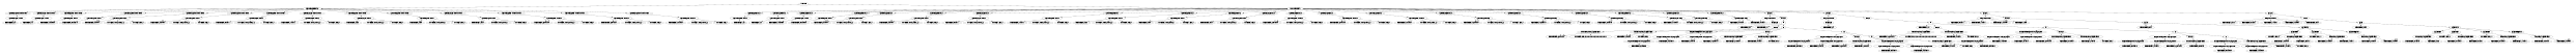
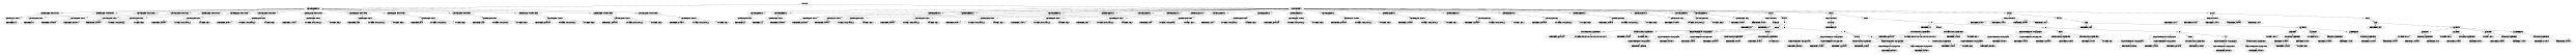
  digraph {
    ranksep=.25
    n1 [label=MODULE]
    n2 [label=VAR_DECLARE_LIST]
    n3 [label=MODULE_ITEMS]
    n4 [label="VAR_DECLARE  INPUT PORT"]
    n5 [label="VAR_DECLARE  INPUT PORT"]
    n6 [label="VAR_DECLARE  INPUT PORT"]
    n7 [label="VAR_DECLARE  INPUT PORT"]
    n8 [label="VAR_DECLARE  INPUT PORT"]
    n9 [label="VAR_DECLARE  INPUT PORT"]
    n10 [label="VAR_DECLARE  INPUT PORT"]
    n11 [label="VAR_DECLARE  INPUT PORT"]
    n12 [label="VAR_DECLARE  INPUT PORT"]
    n13 [label="VAR_DECLARE  INPUT PORT"]
    n14 [label="VAR_DECLARE  INPUT PORT"]
    n15 [label="VAR_DECLARE  OUTPUT PORT"]
    n16 [label="VAR_DECLARE  OUTPUT PORT"]
    n17 [label="VAR_DECLARE  OUTPUT PORT"]
    n18 [label=VAR_DECLARE_LIST]
    n19 [label=VAR_DECLARE_LIST]
    n20 [label=VAR_DECLARE_LIST]
    n21 [label=VAR_DECLARE_LIST]
    n22 [label=VAR_DECLARE_LIST]
    n23 [label=VAR_DECLARE_LIST]
    n24 [label=VAR_DECLARE_LIST]
    n25 [label=VAR_DECLARE_LIST]
    n26 [label=VAR_DECLARE_LIST]
    n27 [label=VAR_DECLARE_LIST]
    n28 [label=VAR_DECLARE_LIST]
    n29 [label=VAR_DECLARE_LIST]
    n30 [label=VAR_DECLARE_LIST]
    n31 [label=VAR_DECLARE_LIST]
    n32 [label=VAR_DECLARE_LIST]
    n33 [label=VAR_DECLARE_LIST]
    n34 [label=VAR_DECLARE_LIST]
    n35 [label=VAR_DECLARE_LIST]
    n36 [label=VAR_DECLARE_LIST]
    n37 [label=VAR_DECLARE_LIST]
    n38 [label=ALWAYS]
    n39 [label=ALWAYS]
    n40 [label=ALWAYS]
    n41 [label=ALWAYS]
    n42 [label="VAR_DECLARE  INPUT"]
    n43 [label="VAR_DECLARE  INPUT"]
    n44 [label="VAR_DECLARE  INPUT"]
    n45 [label="VAR_DECLARE  INPUT"]
    n46 [label="VAR_DECLARE  INPUT"]
    n47 [label="VAR_DECLARE  INPUT"]
    n48 [label="VAR_DECLARE  INPUT"]
    n49 [label="VAR_DECLARE  INPUT"]
    n50 [label="VAR_DECLARE  INPUT"]
    n51 [label="VAR_DECLARE  INPUT"]
    n52 [label="VAR_DECLARE  INPUT"]
    n53 [label="VAR_DECLARE  OUTPUT"]
    n54 [label="VAR_DECLARE  OUTPUT"]
    n55 [label="VAR_DECLARE  OUTPUT"]
    n56 [label="IDENTIFIERS:clk"]
    n57 [label="IDENTIFIERS:rst"]
    n58 [label="IDENTIFIERS:id_freeze"]
    n59 [label="IDENTIFIERS:ex_freeze"]
    n60 [label="IDENTIFIERS:rf_dataa"]
    n61 [label="NUMBERS LONG_LONG:31"]
    n62 [label="NUMBERS DEC:0"]
    n63 [label="IDENTIFIERS:rf_datab"]
    n64 [label="NUMBERS LONG_LONG:31"]
    n65 [label="NUMBERS DEC:0"]
    n66 [label="IDENTIFIERS:ex_forw"]
    n67 [label="NUMBERS LONG_LONG:31"]
    n68 [label="NUMBERS DEC:0"]
    n69 [label="IDENTIFIERS:wb_forw"]
    n70 [label="NUMBERS LONG_LONG:31"]
    n71 [label="NUMBERS DEC:0"]
    n72 [label="IDENTIFIERS:simm"]
    n73 [label="NUMBERS LONG_LONG:31"]
    n74 [label="NUMBERS DEC:0"]
    n75 [label="IDENTIFIERS:sel_a"]
    n76 [label="NUMBERS LONG_LONG:1"]
    n77 [label="NUMBERS DEC:0"]
    n78 [label="IDENTIFIERS:sel_b"]
    n79 [label="NUMBERS LONG_LONG:1"]
    n80 [label="NUMBERS DEC:0"]
    n81 [label="IDENTIFIERS:operand_a"]
    n82 [label="NUMBERS LONG_LONG:31"]
    n83 [label="NUMBERS DEC:0"]
    n84 [label="IDENTIFIERS:operand_b"]
    n85 [label="NUMBERS LONG_LONG:31"]
    n86 [label="NUMBERS DEC:0"]
    n87 [label="IDENTIFIERS:muxed_b"]
    n88 [label="NUMBERS LONG_LONG:31"]
    n89 [label="NUMBERS DEC:0"]
    n90 [label="VAR_DECLARE  INPUT"]
    n91 [label="VAR_DECLARE  INPUT"]
    n92 [label="VAR_DECLARE  INPUT"]
    n93 [label="VAR_DECLARE  INPUT"]
    n94 [label="VAR_DECLARE  INPUT"]
    n95 [label="VAR_DECLARE  INPUT"]
    n96 [label="VAR_DECLARE  INPUT"]
    n97 [label="VAR_DECLARE  INPUT"]
    n98 [label="VAR_DECLARE  INPUT"]
    n99 [label="VAR_DECLARE  INPUT"]
    n100 [label="VAR_DECLARE  INPUT"]
    n101 [label="VAR_DECLARE  OUTPUT"]
    n102 [label="VAR_DECLARE  OUTPUT"]
    n103 [label="VAR_DECLARE  OUTPUT"]
    n104 [label="VAR_DECLARE  REG"]
    n105 [label="VAR_DECLARE  REG"]
    n106 [label="VAR_DECLARE  REG"]
    n107 [label="VAR_DECLARE  REG"]
    n108 [label="VAR_DECLARE  REG"]
    n109 [label="VAR_DECLARE  REG"]
    n110 [label=DELAY_CONTROL]
    n111 [label=BLOCK]
    n112 [label=DELAY_CONTROL]
    n113 [label=BLOCK]
    n114 [label=DELAY_CONTROL]
    n115 [label=BLOCK]
    n116 [label=DELAY_CONTROL]
    n117 [label=BLOCK]
    n118 [label="IDENTIFIERS:clk"]
    n119 [label="IDENTIFIERS:rst"]
    n120 [label="IDENTIFIERS:id_freeze"]
    n121 [label="IDENTIFIERS:ex_freeze"]
    n122 [label="IDENTIFIERS:rf_dataa"]
    n123 [label="NUMBERS LONG_LONG:31"]
    n124 [label="NUMBERS DEC:0"]
    n125 [label="IDENTIFIERS:rf_datab"]
    n126 [label="NUMBERS LONG_LONG:31"]
    n127 [label="NUMBERS DEC:0"]
    n128 [label="IDENTIFIERS:ex_forw"]
    n129 [label="NUMBERS LONG_LONG:31"]
    n130 [label="NUMBERS DEC:0"]
    n131 [label="IDENTIFIERS:wb_forw"]
    n132 [label="NUMBERS LONG_LONG:31"]
    n133 [label="NUMBERS DEC:0"]
    n134 [label="IDENTIFIERS:simm"]
    n135 [label="NUMBERS LONG_LONG:31"]
    n136 [label="NUMBERS DEC:0"]
    n137 [label="IDENTIFIERS:sel_a"]
    n138 [label="NUMBERS LONG_LONG:1"]
    n139 [label="NUMBERS DEC:0"]
    n140 [label="IDENTIFIERS:sel_b"]
    n141 [label="NUMBERS LONG_LONG:1"]
    n142 [label="NUMBERS DEC:0"]
    n143 [label="IDENTIFIERS:operand_a"]
    n144 [label="NUMBERS LONG_LONG:31"]
    n145 [label="NUMBERS DEC:0"]
    n146 [label="IDENTIFIERS:operand_b"]
    n147 [label="NUMBERS LONG_LONG:31"]
    n148 [label="NUMBERS DEC:0"]
    n149 [label="IDENTIFIERS:muxed_b"]
    n150 [label="NUMBERS LONG_LONG:31"]
    n151 [label="NUMBERS DEC:0"]
    n152 [label="IDENTIFIERS:operand_a"]
    n153 [label="NUMBERS LONG_LONG:31"]
    n154 [label="NUMBERS DEC:0"]
    n155 [label="IDENTIFIERS:operand_b"]
    n156 [label="NUMBERS LONG_LONG:31"]
    n157 [label="NUMBERS DEC:0"]
    n158 [label="IDENTIFIERS:muxed_a"]
    n159 [label="NUMBERS LONG_LONG:31"]
    n160 [label="NUMBERS DEC:0"]
    n161 [label="IDENTIFIERS:muxed_b"]
    n162 [label="NUMBERS LONG_LONG:31"]
    n163 [label="NUMBERS DEC:0"]
    n164 [label="IDENTIFIERS:saved_a"]
    n165 [label="IDENTIFIERS:saved_b"]
    n166 [label=POSEDGE]
    n167 [label=IF]
    n168 [label="IDENTIFIERS:clk"]
    n169 [label="IDENTIFIERS:rst"]
    n170 [label=BLOCK]
    n171 [label=IF]
    n172 [label=NON_BLOCKING_STATEMENT]
    n173 [label=NON_BLOCKING_STATEMENT]
    n174 [label="BINARY_OPERATION LOGICAL_AND"]
    n175 [label=BLOCK]
    n176 [label=IF]
    n177 [label="IDENTIFIERS:operand_a"]
    n178 [label="NUMBERS BIN:0000000000000000000000000000"]
    n179 [label="IDENTIFIERS:saved_a"]
    n180 [label="NUMBERS BIN:0"]
    n181 [label="BINARY_OPERATION LOGICAL_AND"]
    n182 [label="UNARY_OPERATION LOGICAL_NOT"]
    n183 [label=NON_BLOCKING_STATEMENT]
    n184 [label=NON_BLOCKING_STATEMENT]
    n185 [label="BINARY_OPERATION LOGICAL_AND"]
    n186 [label=BLOCK]
    n187 [label=IF]
    n188 [label="UNARY_OPERATION LOGICAL_NOT"]
    n189 [label="IDENTIFIERS:id_freeze"]
    n190 [label="IDENTIFIERS:saved_a"]
    n191 [label="IDENTIFIERS:ex_freeze"]
    n192 [label="IDENTIFIERS:operand_a"]
    n193 [label="IDENTIFIERS:muxed_a"]
    n194 [label="IDENTIFIERS:saved_a"]
    n195 [label="NUMBERS BIN:1"]
    n196 [label="UNARY_OPERATION LOGICAL_NOT"]
    n197 [label="UNARY_OPERATION LOGICAL_NOT"]
    n198 [label=NON_BLOCKING_STATEMENT]
    n199 [label="BINARY_OPERATION LOGICAL_AND"]
    n200 [label=NON_BLOCKING_STATEMENT]
    n201 [label="IDENTIFIERS:ex_freeze"]
    n202 [label="IDENTIFIERS:saved_a"]
    n203 [label="IDENTIFIERS:operand_a"]
    n204 [label="IDENTIFIERS:muxed_a"]
    n205 [label="UNARY_OPERATION LOGICAL_NOT"]
    n206 [label="UNARY_OPERATION LOGICAL_NOT"]
    n207 [label="IDENTIFIERS:saved_a"]
    n208 [label="NUMBERS BIN:0"]
    n209 [label="IDENTIFIERS:ex_freeze"]
    n210 [label="IDENTIFIERS:id_freeze"]
    n211 [label=POSEDGE]
    n212 [label=IF]
    n213 [label="IDENTIFIERS:clk"]
    n214 [label="IDENTIFIERS:rst"]
    n215 [label=BLOCK]
    n216 [label=IF]
    n217 [label=NON_BLOCKING_STATEMENT]
    n218 [label=NON_BLOCKING_STATEMENT]
    n219 [label="BINARY_OPERATION LOGICAL_AND"]
    n220 [label=BLOCK]
    n221 [label=IF]
    n222 [label="IDENTIFIERS:operand_b"]
    n223 [label="NUMBERS BIN:0000000000000000000000000000"]
    n224 [label="IDENTIFIERS:saved_b"]
    n225 [label="NUMBERS BIN:0"]
    n226 [label="BINARY_OPERATION LOGICAL_AND"]
    n227 [label="UNARY_OPERATION LOGICAL_NOT"]
    n228 [label=NON_BLOCKING_STATEMENT]
    n229 [label=NON_BLOCKING_STATEMENT]
    n230 [label="BINARY_OPERATION LOGICAL_AND"]
    n231 [label=BLOCK]
    n232 [label=IF]
    n233 [label="UNARY_OPERATION LOGICAL_NOT"]
    n234 [label="IDENTIFIERS:id_freeze"]
    n235 [label="IDENTIFIERS:saved_b"]
    n236 [label="IDENTIFIERS:ex_freeze"]
    n237 [label="IDENTIFIERS:operand_b"]
    n238 [label="IDENTIFIERS:muxed_b"]
    n239 [label="IDENTIFIERS:saved_b"]
    n240 [label="NUMBERS BIN:1"]
    n241 [label="UNARY_OPERATION LOGICAL_NOT"]
    n242 [label="UNARY_OPERATION LOGICAL_NOT"]
    n243 [label=NON_BLOCKING_STATEMENT]
    n244 [label="BINARY_OPERATION LOGICAL_AND"]
    n245 [label=NON_BLOCKING_STATEMENT]
    n246 [label="IDENTIFIERS:ex_freeze"]
    n247 [label="IDENTIFIERS:saved_b"]
    n248 [label="IDENTIFIERS:operand_b"]
    n249 [label="IDENTIFIERS:muxed_b"]
    n250 [label="UNARY_OPERATION LOGICAL_NOT"]
    n251 [label="UNARY_OPERATION LOGICAL_NOT"]
    n252 [label="IDENTIFIERS:saved_b"]
    n253 [label="NUMBERS BIN:0"]
    n254 [label="IDENTIFIERS:ex_freeze"]
    n255 [label="IDENTIFIERS:id_freeze"]
    n256 [label="IDENTIFIERS:ex_forw"]
    n257 [label="IDENTIFIERS:wb_forw"]
    n258 [label="IDENTIFIERS:rf_dataa"]
    n259 [label="IDENTIFIERS:sel_a"]
    n260 [label=CASE]
    n261 [label="IDENTIFIERS:sel_a"]
    n262 [label=CASE_LIST]
    n263 [label=CASE_ITEM]
    n264 [label=CASE_ITEM]
    n265 [label=CASE_DEFAULT]
    n266 [label="NUMBERS BIN:10"]
    n267 [label=BLOCKING_STATEMENT]
    n268 [label="NUMBERS BIN:11"]
    n269 [label=BLOCKING_STATEMENT]
    n270 [label=BLOCKING_STATEMENT]
    n271 [label="IDENTIFIERS:muxed_a"]
    n272 [label="IDENTIFIERS:ex_forw"]
    n273 [label="IDENTIFIERS:muxed_a"]
    n274 [label="IDENTIFIERS:wb_forw"]
    n275 [label="IDENTIFIERS:muxed_a"]
    n276 [label="IDENTIFIERS:rf_dataa"]
    n277 [label="IDENTIFIERS:simm"]
    n278 [label="IDENTIFIERS:ex_forw"]
    n279 [label="IDENTIFIERS:wb_forw"]
    n280 [label="IDENTIFIERS:rf_datab"]
    n281 [label="IDENTIFIERS:sel_b"]
    n282 [label=CASE]
    n283 [label="IDENTIFIERS:sel_b"]
    n284 [label=CASE_LIST]
    n285 [label=CASE_ITEM]
    n286 [label=CASE_ITEM]
    n287 [label=CASE_ITEM]
    n288 [label=CASE_DEFAULT]
+   n289 [label="NUMBERS BIN:01"]
    n290 [label=BLOCKING_STATEMENT]
    n291 [label="NUMBERS BIN:10"]
    n292 [label=BLOCKING_STATEMENT]
    n293 [label="NUMBERS BIN:11"]
    n294 [label=BLOCKING_STATEMENT]
    n295 [label=BLOCKING_STATEMENT]
    n296 [label="IDENTIFIERS:muxed_b"]
    n297 [label="IDENTIFIERS:simm"]
    n298 [label="IDENTIFIERS:muxed_b"]
    n299 [label="IDENTIFIERS:ex_forw"]
    n300 [label="IDENTIFIERS:muxed_b"]
    n301 [label="IDENTIFIERS:wb_forw"]
    n302 [label="IDENTIFIERS:muxed_b"]
    n303 [label="IDENTIFIERS:rf_datab"]
    n1 -> n2
    n1 -> n3
    n2 -> n4
    n2 -> n5
    n2 -> n6
    n2 -> n7
    n2 -> n8
    n2 -> n9
    n2 -> n10
    n2 -> n11
    n2 -> n12
    n2 -> n13
    n2 -> n14
    n2 -> n15
    n2 -> n16
    n2 -> n17
    n3 -> n18
    n3 -> n19
    n3 -> n20
    n3 -> n21
    n3 -> n22
    n3 -> n23
    n3 -> n24
    n3 -> n25
    n3 -> n26
    n3 -> n27
    n3 -> n28
    n3 -> n29
    n3 -> n30
    n3 -> n31
    n3 -> n32
    n3 -> n33
    n3 -> n34
    n3 -> n35
    n3 -> n36
    n3 -> n37
    n3 -> n38
    n3 -> n39
    n3 -> n40
    n3 -> n41
    n4 -> n42
    n5 -> n43
    n6 -> n44
    n7 -> n45
    n8 -> n46
    n9 -> n47
    n10 -> n48
    n11 -> n49
    n12 -> n50
    n13 -> n51
    n14 -> n52
    n15 -> n53
    n16 -> n54
    n17 -> n55
    n18 -> n90
    n19 -> n91
    n20 -> n92
    n21 -> n93
    n22 -> n94
    n23 -> n95
    n24 -> n96
    n25 -> n97
    n26 -> n98
    n27 -> n99
    n28 -> n100
    n29 -> n101
    n30 -> n102
    n31 -> n103
    n32 -> n104
    n33 -> n105
    n34 -> n106
    n35 -> n107
    n36 -> n108
    n37 -> n109
    n38 -> n110
    n38 -> n111
    n39 -> n112
    n39 -> n113
    n40 -> n114
    n40 -> n115
    n41 -> n116
    n41 -> n117
    n42 -> n56
    n43 -> n57
    n44 -> n58
    n45 -> n59
    n46 -> n60
    n46 -> n61
    n46 -> n62
    n47 -> n63
    n47 -> n64
    n47 -> n65
    n48 -> n66
    n48 -> n67
    n48 -> n68
    n49 -> n69
    n49 -> n70
    n49 -> n71
    n50 -> n72
    n50 -> n73
    n50 -> n74
    n51 -> n75
    n51 -> n76
    n51 -> n77
    n52 -> n78
    n52 -> n79
    n52 -> n80
    n53 -> n81
    n53 -> n82
    n53 -> n83
    n54 -> n84
    n54 -> n85
    n54 -> n86
    n55 -> n87
    n55 -> n88
    n55 -> n89
    n90 -> n118
    n91 -> n119
    n92 -> n120
    n93 -> n121
    n94 -> n122
    n94 -> n123
    n94 -> n124
    n95 -> n125
    n95 -> n126
    n95 -> n127
    n96 -> n128
    n96 -> n129
    n96 -> n130
    n97 -> n131
    n97 -> n132
    n97 -> n133
    n98 -> n134
    n98 -> n135
    n98 -> n136
    n99 -> n137
    n99 -> n138
    n99 -> n139
    n100 -> n140
    n100 -> n141
    n100 -> n142
    n101 -> n143
    n101 -> n144
    n101 -> n145
    n102 -> n146
    n102 -> n147
    n102 -> n148
    n103 -> n149
    n103 -> n150
    n103 -> n151
    n104 -> n152
    n104 -> n153
    n104 -> n154
    n105 -> n155
    n105 -> n156
    n105 -> n157
    n106 -> n158
    n106 -> n159
    n106 -> n160
    n107 -> n161
    n107 -> n162
    n107 -> n163
    n108 -> n164
    n109 -> n165
    n110 -> n166
    n111 -> n167
    n112 -> n211
    n113 -> n212
    n114 -> n256
    n114 -> n257
    n114 -> n258
    n114 -> n259
    n115 -> n260
    n116 -> n277
    n116 -> n278
    n116 -> n279
    n116 -> n280
    n116 -> n281
    n117 -> n282
    n166 -> n168
    n167 -> n169
    n167 -> n170
    n167 -> n171
    n170 -> n172
    n170 -> n173
    n171 -> n174
    n171 -> n175
    n171 -> n176
    n172 -> n177
    n172 -> n178
    n173 -> n179
    n173 -> n180
    n174 -> n181
    n174 -> n182
    n175 -> n183
    n175 -> n184
    n176 -> n185
    n176 -> n186
    n176 -> n187
    n181 -> n188
    n181 -> n189
    n182 -> n190
    n183 -> n192
    n183 -> n193
    n184 -> n194
    n184 -> n195
    n185 -> n196
    n185 -> n197
    n186 -> n198
    n187 -> n199
    n187 -> n200
    n188 -> n191
    n196 -> n201
    n197 -> n202
    n198 -> n203
    n198 -> n204
    n199 -> n205
    n199 -> n206
    n200 -> n207
    n200 -> n208
    n205 -> n209
    n206 -> n210
    n211 -> n213
    n212 -> n214
    n212 -> n215
    n212 -> n216
    n215 -> n217
    n215 -> n218
    n216 -> n219
    n216 -> n220
    n216 -> n221
    n217 -> n222
    n217 -> n223
    n218 -> n224
    n218 -> n225
    n219 -> n226
    n219 -> n227
    n220 -> n228
    n220 -> n229
    n221 -> n230
    n221 -> n231
    n221 -> n232
    n226 -> n233
    n226 -> n234
    n227 -> n235
    n228 -> n237
    n228 -> n238
    n229 -> n239
    n229 -> n240
    n230 -> n241
    n230 -> n242
    n231 -> n243
    n232 -> n244
    n232 -> n245
    n233 -> n236
    n241 -> n246
    n242 -> n247
    n243 -> n248
    n243 -> n249
    n244 -> n250
    n244 -> n251
    n245 -> n252
    n245 -> n253
    n250 -> n254
    n251 -> n255
    n260 -> n261
    n260 -> n262
    n262 -> n263
    n262 -> n264
    n262 -> n265
    n263 -> n266
    n263 -> n267
    n264 -> n268
    n264 -> n269
    n265 -> n270
    n267 -> n271
    n267 -> n272
    n269 -> n273
    n269 -> n274
    n270 -> n275
    n270 -> n276
    n282 -> n283
    n282 -> n284
    n284 -> n285
    n284 -> n286
    n284 -> n287
    n284 -> n288
+   n285 -> n289
    n285 -> n290
    n286 -> n291
    n286 -> n292
    n287 -> n293
    n287 -> n294
    n288 -> n295
    n290 -> n296
    n290 -> n297
    n292 -> n298
    n292 -> n299
    n294 -> n300
    n294 -> n301
    n295 -> n302
    n295 -> n303
  }
